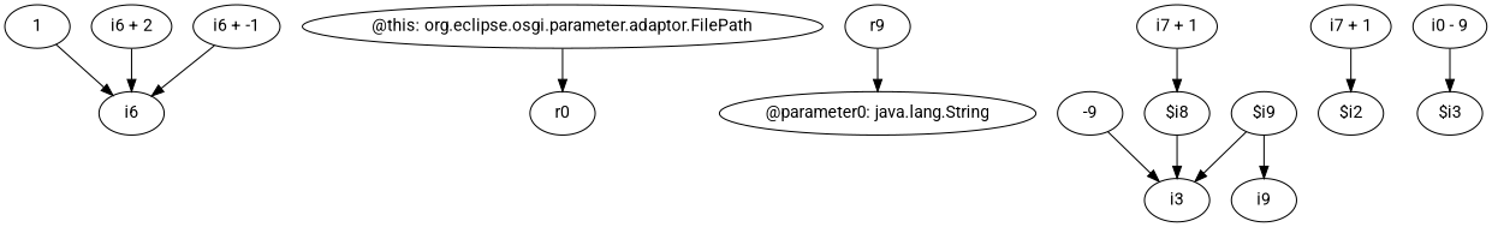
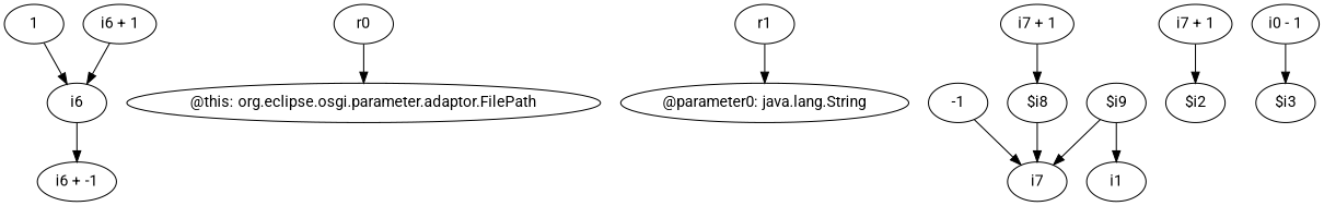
  digraph {
    fontname=Roboto
    node [fontname=Roboto]
    edge [fontname=Roboto]
    n1 [label=1]
    n2 [label=i6]
-   n3 [label="i6 + 2"]
+   n3 [label="i6 + 1"]
    n4 [label="i6 + -1"]
    n5 [label="@this: org.eclipse.osgi.parameter.adaptor.FilePath"]
    n6 [label=r0]
    n7 [label="@parameter0: java.lang.String"]
-   n8 [label=r9]
-   n9 [label=-9]
-   n10 [label=i3]
+   n8 [label=r1]
+   n9 [label=-1]
+   n10 [label=i7]
    n11 [label="$i9"]
-   n12 [label=i9]
+   n12 [label=i1]
    n13 [label="i7 + 1"]
    n14 [label="$i2"]
    n15 [label="i7 + 1"]
    n16 [label="$i8"]
-   n17 [label="i0 - 9"]
+   n17 [label="i0 - 1"]
    n18 [label="$i3"]
    n1 -> n2
    n3 -> n2
-   n4 -> n2
-   n5 -> n6
+   n2 -> n4
+   n6 -> n5
    n8 -> n7
    n9 -> n10
    n11 -> n10
    n11 -> n12
    n13 -> n14
    n15 -> n16
    n16 -> n10
    n17 -> n18
  }
